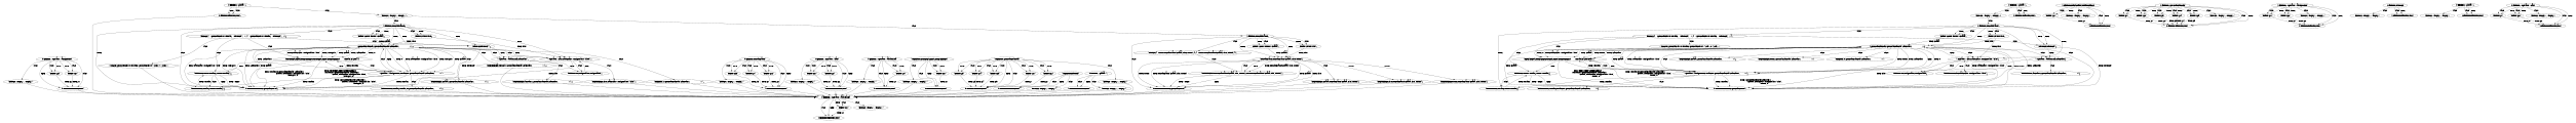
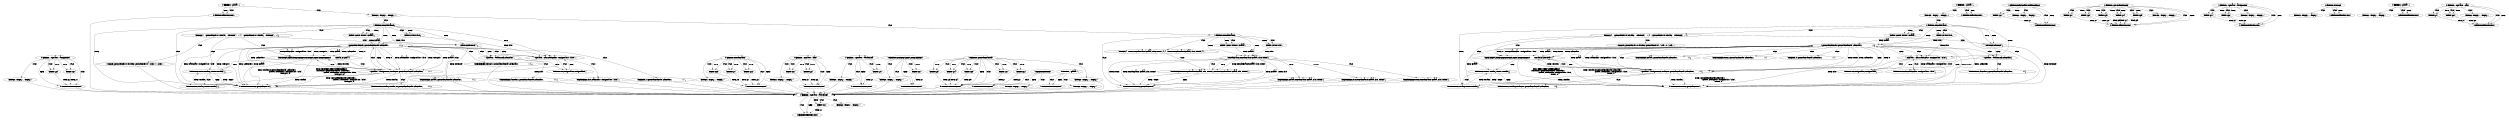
  digraph {
    n1 [label=<(METHOD,&lt;operator&gt;.addressOf)>]
    n2 [label=<(PARAM,p1)>]
    n3 [label=<(BLOCK,&lt;empty&gt;,&lt;empty&gt;)>]
    n4 [label=<(METHOD_RETURN,ANY)>]
    n5 [label=<(METHOD,&lt;global&gt;)<SUB>1</SUB>>]
    n6 [label=<(BLOCK,&lt;empty&gt;,&lt;empty&gt;)<SUB>1</SUB>>]
    n7 [label=<(METHOD_RETURN,ANY)<SUB>1</SUB>>]
    n8 [label=<(METHOD,DecodeFrame)<SUB>1</SUB>>]
    n9 [label=<(PARAM,const uint8_t *cxdata)<SUB>1</SUB>>]
    n10 [label=<(PARAM,size_t size)<SUB>1</SUB>>]
    n11 [label=<(BLOCK,{    vpx_codec_err_t res_dec;    InitOnce();   ...,{    vpx_codec_err_t res_dec;    InitOnce();   ...)<SUB>1</SUB>>]
    n12 [label=<(InitOnce,InitOnce())<SUB>3</SUB>>]
    n13 [label=<(vpx_codec_decode,vpx_codec_decode(&amp;decoder_,                    ...)<SUB>5</SUB>>]
    n14 [label=<(&lt;operator&gt;.cast,static_cast&lt;unsigned int&gt;(size))<SUB>6</SUB>>]
    n15 [label=<(IDENTIFIER,res_dec,return res_dec;)<SUB>8</SUB>>]
    n16 [label=<(METHOD_RETURN,vpx_codec_err_t)<SUB>1</SUB>>]
    n17 [label="<(LOCAL,vpx_codec_err_t res_dec: vpx_codec_err_t)<SUB>2</SUB>>"]
    n18 [label=<(REGISTER_STATE_CHECK,REGISTER_STATE_CHECK(        res_dec = vpx_code...)<SUB>4</SUB>>]
    n19 [label=<(RETURN,return res_dec;,return res_dec;)<SUB>8</SUB>>]
    n20 [label=<(&lt;operator&gt;.addressOf,&amp;decoder_)<SUB>5</SUB>>]
    n21 [label=<(&lt;operator&gt;.assignment,res_dec = vpx_codec_decode(&amp;decoder_,          ...)<SUB>5</SUB>>]
    n22 [label=<(IDENTIFIER,cxdata,vpx_codec_decode(&amp;decoder_,                    ...)<SUB>6</SUB>>]
    n23 [label=<(IDENTIFIER,NULL,vpx_codec_decode(&amp;decoder_,                    ...)<SUB>7</SUB>>]
    n24 [label=<(LITERAL,0,vpx_codec_decode(&amp;decoder_,                    ...)<SUB>7</SUB>>]
    n25 [label=<(UNKNOWN,unsigned int,unsigned int)<SUB>6</SUB>>]
    n26 [label=<(IDENTIFIER,size,static_cast&lt;unsigned int&gt;(size))<SUB>6</SUB>>]
    n27 [label=<(IDENTIFIER,decoder_,vpx_codec_decode(&amp;decoder_,                    ...)<SUB>5</SUB>>]
    n28 [label=<(IDENTIFIER,res_dec,res_dec = vpx_codec_decode(&amp;decoder_,          ...)<SUB>5</SUB>>]
    n29 [label=<(METHOD,REGISTER_STATE_CHECK)>]
    n30 [label=<(PARAM,p1)>]
    n31 [label=<(BLOCK,&lt;empty&gt;,&lt;empty&gt;)>]
    n32 [label=<(METHOD_RETURN,ANY)>]
    n33 [label=<(METHOD,vpx_codec_decode)>]
    n34 [label=<(PARAM,p1)>]
    n35 [label=<(PARAM,p2)>]
    n36 [label=<(PARAM,p3)>]
    n37 [label=<(PARAM,p4)>]
    n38 [label=<(PARAM,p5)>]
    n39 [label=<(BLOCK,&lt;empty&gt;,&lt;empty&gt;)>]
    n40 [label=<(METHOD_RETURN,ANY)>]
    n41 [label=<(METHOD,&lt;operator&gt;.assignment)>]
    n42 [label=<(PARAM,p1)>]
    n43 [label=<(PARAM,p2)>]
    n44 [label=<(BLOCK,&lt;empty&gt;,&lt;empty&gt;)>]
    n45 [label=<(METHOD_RETURN,ANY)>]
    n46 [label=<(METHOD,InitOnce)>]
    n47 [label=<(BLOCK,&lt;empty&gt;,&lt;empty&gt;)>]
    n48 [label=<(METHOD_RETURN,ANY)>]
    n49 [label=<(METHOD,&lt;global&gt;)<SUB>1</SUB>>]
    n50 [label=<(BLOCK,&lt;empty&gt;,&lt;empty&gt;)>]
    n51 [label=<(METHOD_RETURN,ANY)>]
    n52 [label=<(METHOD,&lt;operator&gt;.cast)>]
    n53 [label=<(PARAM,p1)>]
    n54 [label=<(PARAM,p2)>]
    n55 [label=<(BLOCK,&lt;empty&gt;,&lt;empty&gt;)>]
    n56 [label=<(METHOD_RETURN,ANY)>]
    n57 [label=<(METHOD,&lt;operator&gt;.assignment)>]
    n58 [label=<(PARAM,p1)>]
    n59 [label=<(PARAM,p2)>]
    n60 [label=<(BLOCK,&lt;empty&gt;,&lt;empty&gt;)>]
    n61 [label=<(METHOD_RETURN,ANY)>]
    n62 [label=<(METHOD,&lt;global&gt;)<SUB>1</SUB>>]
    n63 [label=<(BLOCK,&lt;empty&gt;,&lt;empty&gt;)<SUB>1</SUB>>]
    n64 [label=<(METHOD_RETURN,ANY)<SUB>1</SUB>>]
    n65 [label=<(METHOD,DecodeFrame)<SUB>1</SUB>>]
    n66 [label=<(METHOD,DecodeFrame)<SUB>5</SUB>>]
    n67 [label=<(PARAM,const uint8_t *cxdata)<SUB>1</SUB>>]
    n68 [label=<(PARAM,size_t size)<SUB>1</SUB>>]
    n69 [label=<(BLOCK,{   return DecodeFrame(cxdata, size, NULL); },{   return DecodeFrame(cxdata, size, NULL); })<SUB>1</SUB>>]
    n70 [label=<(DecodeFrame,DecodeFrame(cxdata, size, NULL))<SUB>2</SUB>>]
    n71 [label=<(METHOD_RETURN,vpx_codec_err_t)<SUB>1</SUB>>]
    n72 [label=<(PARAM,const uint8_t *cxdata)<SUB>5</SUB>>]
    n73 [label=<(PARAM,size_t size)<SUB>5</SUB>>]
    n74 [label=<(BLOCK,{    vpx_codec_err_t res_dec;    InitOnce();   ...,{    vpx_codec_err_t res_dec;    InitOnce();   ...)<SUB>6</SUB>>]
    n75 [label=<(InitOnce,InitOnce())<SUB>8</SUB>>]
    n76 [label=<(vpx_codec_decode,vpx_codec_decode(&amp;decoder_,                    ...)<SUB>10</SUB>>]
    n77 [label=<(&lt;operator&gt;.cast,static_cast&lt;unsigned int&gt;(size))<SUB>11</SUB>>]
    n78 [label=<(IDENTIFIER,res_dec,return res_dec;)<SUB>13</SUB>>]
    n79 [label=<(METHOD_RETURN,vpx_codec_err_t)<SUB>5</SUB>>]
    n80 [label=<(RETURN,return DecodeFrame(cxdata, size, NULL);,return DecodeFrame(cxdata, size, NULL);)<SUB>2</SUB>>]
    n81 [label=<(IDENTIFIER,cxdata,DecodeFrame(cxdata, size, NULL))<SUB>2</SUB>>]
    n82 [label=<(IDENTIFIER,size,DecodeFrame(cxdata, size, NULL))<SUB>2</SUB>>]
    n83 [label=<(IDENTIFIER,NULL,DecodeFrame(cxdata, size, NULL))<SUB>2</SUB>>]
    n84 [label="<(LOCAL,vpx_codec_err_t res_dec: vpx_codec_err_t)<SUB>7</SUB>>"]
    n85 [label=<(API_REGISTER_STATE_CHECK,API_REGISTER_STATE_CHECK(        res_dec = vpx_...)<SUB>9</SUB>>]
    n86 [label=<(RETURN,return res_dec;,return res_dec;)<SUB>13</SUB>>]
    n87 [label=<(&lt;operator&gt;.addressOf,&amp;decoder_)<SUB>10</SUB>>]
    n88 [label=<(&lt;operator&gt;.assignment,res_dec = vpx_codec_decode(&amp;decoder_,          ...)<SUB>10</SUB>>]
    n89 [label=<(IDENTIFIER,cxdata,vpx_codec_decode(&amp;decoder_,                    ...)<SUB>11</SUB>>]
    n90 [label=<(IDENTIFIER,user_priv,vpx_codec_decode(&amp;decoder_,                    ...)<SUB>12</SUB>>]
    n91 [label=<(LITERAL,0,vpx_codec_decode(&amp;decoder_,                    ...)<SUB>12</SUB>>]
    n92 [label=<(UNKNOWN,unsigned int,unsigned int)<SUB>11</SUB>>]
    n93 [label=<(IDENTIFIER,size,static_cast&lt;unsigned int&gt;(size))<SUB>11</SUB>>]
    n94 [label=<(IDENTIFIER,decoder_,vpx_codec_decode(&amp;decoder_,                    ...)<SUB>10</SUB>>]
    n95 [label=<(IDENTIFIER,res_dec,res_dec = vpx_codec_decode(&amp;decoder_,          ...)<SUB>10</SUB>>]
    n96 [label=<(METHOD,DecodeFrame)>]
    n97 [label=<(PARAM,p1)>]
    n98 [label=<(PARAM,p2)>]
    n99 [label=<(PARAM,p3)>]
    n100 [label=<(BLOCK,&lt;empty&gt;,&lt;empty&gt;)>]
    n101 [label=<(METHOD_RETURN,ANY)>]
    n102 [label=<(METHOD,&lt;operator&gt;.cast)>]
    n103 [label=<(PARAM,p1)>]
    n104 [label=<(PARAM,p2)>]
    n105 [label=<(BLOCK,&lt;empty&gt;,&lt;empty&gt;)>]
    n106 [label=<(METHOD_RETURN,ANY)>]
    n107 [label=<(METHOD,&lt;operator&gt;.addressOf)>]
    n108 [label=<(PARAM,p1)>]
    n109 [label=<(BLOCK,&lt;empty&gt;,&lt;empty&gt;)>]
    n110 [label=<(METHOD_RETURN,ANY)>]
    n111 [label=<(METHOD,API_REGISTER_STATE_CHECK)>]
    n112 [label=<(PARAM,p1)>]
    n113 [label=<(BLOCK,&lt;empty&gt;,&lt;empty&gt;)>]
    n114 [label=<(METHOD_RETURN,ANY)>]
    n115 [label=<(METHOD,InitOnce)>]
    n116 [label=<(BLOCK,&lt;empty&gt;,&lt;empty&gt;)>]
    n117 [label=<(METHOD_RETURN,ANY)>]
    n118 [label=<(METHOD,&lt;global&gt;)<SUB>1</SUB>>]
    n119 [label=<(BLOCK,&lt;empty&gt;,&lt;empty&gt;)>]
    n120 [label=<(METHOD_RETURN,ANY)>]
    n121 [label=<(METHOD,vpx_codec_decode)>]
    n122 [label=<(PARAM,p1)>]
    n123 [label=<(PARAM,p2)>]
    n124 [label=<(PARAM,p3)>]
    n125 [label=<(PARAM,p4)>]
    n126 [label=<(PARAM,p5)>]
    n127 [label=<(BLOCK,&lt;empty&gt;,&lt;empty&gt;)>]
    n128 [label=<(METHOD_RETURN,ANY)>]
    n1 -> n2 [label="AST: "]
    n1 -> n2 [label="DDG: "]
    n1 -> n3 [label="AST: "]
    n1 -> n4 [label="AST: "]
    n1 -> n4 [label="CFG: "]
    n2 -> n4 [label="DDG: p1"]
    n5 -> n6 [label="AST: "]
    n5 -> n7 [label="AST: "]
    n5 -> n7 [label="CFG: "]
    n6 -> n8 [label="AST: "]
    n8 -> n9 [label="AST: "]
    n8 -> n9 [label="DDG: "]
    n8 -> n10 [label="AST: "]
    n8 -> n10 [label="DDG: "]
    n8 -> n11 [label="AST: "]
    n8 -> n12 [label="CFG: "]
    n8 -> n12 [label="DDG: "]
    n8 -> n13 [label="DDG: "]
    n8 -> n14 [label="DDG: "]
    n8 -> n15 [label="DDG: "]
    n8 -> n16 [label="AST: "]
    n9 -> n13 [label="DDG: cxdata"]
    n10 -> n13 [label="DDG: size"]
    n10 -> n14 [label="DDG: size"]
    n11 -> n12 [label="AST: "]
    n11 -> n17 [label="AST: "]
    n11 -> n18 [label="AST: "]
    n11 -> n19 [label="AST: "]
    n12 -> n16 [label="DDG: InitOnce()"]
    n12 -> n20 [label="CFG: "]
    n13 -> n14 [label="AST: "]
    n13 -> n16 [label="DDG: &amp;decoder_"]
    n13 -> n16 [label="DDG: cxdata"]
    n13 -> n16 [label="DDG: static_cast&lt;unsigned int&gt;(size)"]
    n13 -> n16 [label="DDG: NULL"]
    n13 -> n18 [label="DDG: cxdata"]
    n13 -> n18 [label="DDG: NULL"]
    n13 -> n18 [label="DDG: &amp;decoder_"]
    n13 -> n18 [label="DDG: 0"]
    n13 -> n18 [label="DDG: static_cast&lt;unsigned int&gt;(size)"]
    n13 -> n20 [label="AST: "]
    n13 -> n21 [label="CFG: "]
    n13 -> n21 [label="DDG: cxdata"]
    n13 -> n21 [label="DDG: NULL"]
    n13 -> n21 [label="DDG: &amp;decoder_"]
    n13 -> n21 [label="DDG: 0"]
    n13 -> n21 [label="DDG: static_cast&lt;unsigned int&gt;(size)"]
    n13 -> n22 [label="AST: "]
    n13 -> n23 [label="AST: "]
    n13 -> n24 [label="AST: "]
    n14 -> n13 [label="CFG: "]
    n14 -> n16 [label="DDG: size"]
    n14 -> n25 [label="AST: "]
    n14 -> n26 [label="AST: "]
    n15 -> n19 [label="DDG: res_dec"]
    n18 -> n16 [label="DDG: res_dec = vpx_codec_decode(&amp;decoder_,\n                                  cxdata, static_cast&lt;unsigned int&gt;(size),\n                                 NULL, 0)"]
    n18 -> n16 [label="DDG: REGISTER_STATE_CHECK(\n       res_dec = vpx_codec_decode(&amp;decoder_,\n                                  cxdata, static_cast&lt;unsigned int&gt;(size),\n                                 NULL, 0))"]
    n18 -> n19 [label="CFG: "]
    n18 -> n21 [label="AST: "]
    n19 -> n15 [label="AST: "]
    n19 -> n16 [label="CFG: "]
    n19 -> n16 [label="DDG: &lt;RET&gt;"]
    n20 -> n25 [label="CFG: "]
    n20 -> n27 [label="AST: "]
    n21 -> n13 [label="AST: "]
    n21 -> n15 [label="DDG: res_dec"]
    n21 -> n16 [label="DDG: res_dec"]
    n21 -> n16 [label="DDG: vpx_codec_decode(&amp;decoder_,\n                                  cxdata, static_cast&lt;unsigned int&gt;(size),\n                                 NULL, 0)"]
    n21 -> n18 [label="CFG: "]
    n21 -> n18 [label="DDG: res_dec"]
    n21 -> n28 [label="AST: "]
    n25 -> n14 [label="CFG: "]
    n29 -> n30 [label="AST: "]
    n29 -> n30 [label="DDG: "]
    n29 -> n31 [label="AST: "]
    n29 -> n32 [label="AST: "]
    n29 -> n32 [label="CFG: "]
    n30 -> n32 [label="DDG: p1"]
    n33 -> n34 [label="AST: "]
    n33 -> n34 [label="DDG: "]
    n33 -> n35 [label="AST: "]
    n33 -> n35 [label="DDG: "]
    n33 -> n36 [label="AST: "]
    n33 -> n36 [label="DDG: "]
    n33 -> n37 [label="AST: "]
    n33 -> n37 [label="DDG: "]
    n33 -> n38 [label="AST: "]
    n33 -> n38 [label="DDG: "]
    n33 -> n39 [label="AST: "]
    n33 -> n40 [label="AST: "]
    n33 -> n40 [label="CFG: "]
    n34 -> n40 [label="DDG: p1"]
    n35 -> n40 [label="DDG: p2"]
    n36 -> n40 [label="DDG: p3"]
    n37 -> n40 [label="DDG: p4"]
    n38 -> n40 [label="DDG: p5"]
    n41 -> n42 [label="AST: "]
    n41 -> n42 [label="DDG: "]
    n41 -> n43 [label="AST: "]
    n41 -> n43 [label="DDG: "]
    n41 -> n44 [label="AST: "]
    n41 -> n45 [label="AST: "]
    n41 -> n45 [label="CFG: "]
    n42 -> n45 [label="DDG: p1"]
    n43 -> n45 [label="DDG: p2"]
    n46 -> n47 [label="AST: "]
    n46 -> n48 [label="AST: "]
    n46 -> n48 [label="CFG: "]
    n49 -> n50 [label="AST: "]
    n49 -> n51 [label="AST: "]
    n49 -> n51 [label="CFG: "]
    n52 -> n53 [label="AST: "]
    n52 -> n53 [label="DDG: "]
    n52 -> n54 [label="AST: "]
    n52 -> n54 [label="DDG: "]
    n52 -> n55 [label="AST: "]
    n52 -> n56 [label="AST: "]
    n52 -> n56 [label="CFG: "]
    n53 -> n56 [label="DDG: p1"]
    n54 -> n56 [label="DDG: p2"]
    n57 -> n58 [label="AST: "]
    n57 -> n58 [label="DDG: "]
    n57 -> n59 [label="AST: "]
    n57 -> n59 [label="DDG: "]
    n57 -> n60 [label="AST: "]
    n57 -> n61 [label="AST: "]
    n57 -> n61 [label="CFG: "]
    n58 -> n61 [label="DDG: p1"]
    n59 -> n61 [label="DDG: p2"]
    n60 -> n1
    n61 -> n1
    n62 -> n63 [label="AST: "]
    n62 -> n64 [label="AST: "]
    n62 -> n64 [label="CFG: "]
    n63 -> n65 [label="AST: "]
    n63 -> n66 [label="AST: "]
    n64 -> n1
    n65 -> n67 [label="AST: "]
    n65 -> n67 [label="DDG: "]
    n65 -> n68 [label="AST: "]
    n65 -> n68 [label="DDG: "]
    n65 -> n69 [label="AST: "]
    n65 -> n70 [label="CFG: "]
    n65 -> n70 [label="DDG: "]
    n65 -> n71 [label="AST: "]
    n66 -> n72 [label="AST: "]
    n66 -> n72 [label="DDG: "]
    n66 -> n73 [label="AST: "]
    n66 -> n73 [label="DDG: "]
    n66 -> n74 [label="AST: "]
    n66 -> n75 [label="CFG: "]
    n66 -> n75 [label="DDG: "]
    n66 -> n76 [label="DDG: "]
    n66 -> n77 [label="DDG: "]
    n66 -> n78 [label="DDG: "]
    n66 -> n79 [label="AST: "]
    n67 -> n70 [label="DDG: cxdata"]
    n68 -> n70 [label="DDG: size"]
    n69 -> n80 [label="AST: "]
    n70 -> n71 [label="DDG: cxdata"]
    n70 -> n71 [label="DDG: size"]
    n70 -> n71 [label="DDG: NULL"]
    n70 -> n71 [label="DDG: DecodeFrame(cxdata, size, NULL)"]
    n70 -> n80 [label="CFG: "]
    n70 -> n80 [label="DDG: DecodeFrame(cxdata, size, NULL)"]
-   n70 -> n81 [label="AST: "]
+   n70 -> n81 [label="CFG: "]
    n70 -> n82 [label="NULL: "]
-   n70 -> n83 [label="NULL: "]
+   n70 -> n83 [label="AST: "]
    n71 -> n1
    n72 -> n76 [label="DDG: cxdata"]
    n73 -> n76 [label="DDG: size"]
    n73 -> n77 [label="DDG: size"]
    n74 -> n75 [label="AST: "]
    n74 -> n84 [label="AST: "]
    n74 -> n85 [label="AST: "]
    n74 -> n86 [label="AST: "]
    n75 -> n79 [label="DDG: InitOnce()"]
    n75 -> n87 [label="CFG: "]
    n76 -> n77 [label="AST: "]
    n76 -> n79 [label="DDG: &amp;decoder_"]
    n76 -> n79 [label="DDG: cxdata"]
    n76 -> n79 [label="DDG: static_cast&lt;unsigned int&gt;(size)"]
    n76 -> n79 [label="DDG: user_priv"]
    n76 -> n85 [label="DDG: 0"]
    n76 -> n85 [label="DDG: static_cast&lt;unsigned int&gt;(size)"]
    n76 -> n85 [label="DDG: user_priv"]
    n76 -> n85 [label="DDG: cxdata"]
    n76 -> n85 [label="DDG: &amp;decoder_"]
    n76 -> n87 [label="AST: "]
    n76 -> n88 [label="CFG: "]
    n76 -> n88 [label="DDG: 0"]
    n76 -> n88 [label="DDG: static_cast&lt;unsigned int&gt;(size)"]
    n76 -> n88 [label="DDG: user_priv"]
    n76 -> n88 [label="DDG: cxdata"]
    n76 -> n88 [label="DDG: &amp;decoder_"]
    n76 -> n89 [label="AST: "]
    n76 -> n90 [label="AST: "]
    n76 -> n91 [label="AST: "]
    n77 -> n76 [label="CFG: "]
    n77 -> n79 [label="DDG: size"]
    n77 -> n92 [label="AST: "]
    n77 -> n93 [label="AST: "]
    n78 -> n86 [label="DDG: res_dec"]
    n79 -> n1
    n80 -> n70 [label="AST: "]
    n80 -> n71 [label="CFG: "]
    n80 -> n71 [label="DDG: &lt;RET&gt;"]
    n81 -> n1
    n82 -> n1
    n83 -> n1
    n84 -> n1
    n85 -> n79 [label="DDG: res_dec = vpx_codec_decode(&amp;decoder_,\n                                  cxdata, static_cast&lt;unsigned int&gt;(size),\n                                 user_priv, 0)"]
    n85 -> n79 [label="DDG: API_REGISTER_STATE_CHECK(\n       res_dec = vpx_codec_decode(&amp;decoder_,\n                                  cxdata, static_cast&lt;unsigned int&gt;(size),\n                                 user_priv, 0))"]
    n85 -> n86 [label="CFG: "]
    n85 -> n88 [label="AST: "]
    n86 -> n78 [label="AST: "]
    n86 -> n79 [label="CFG: "]
    n86 -> n79 [label="DDG: &lt;RET&gt;"]
    n87 -> n92 [label="CFG: "]
    n87 -> n94 [label="AST: "]
    n88 -> n76 [label="AST: "]
    n88 -> n78 [label="DDG: res_dec"]
    n88 -> n79 [label="DDG: res_dec"]
    n88 -> n79 [label="DDG: vpx_codec_decode(&amp;decoder_,\n                                  cxdata, static_cast&lt;unsigned int&gt;(size),\n                                 user_priv, 0)"]
    n88 -> n85 [label="CFG: "]
    n88 -> n85 [label="DDG: res_dec"]
    n88 -> n95 [label="AST: "]
    n89 -> n1
    n90 -> n1
    n91 -> n1
    n92 -> n77 [label="CFG: "]
    n93 -> n1
    n94 -> n1
    n95 -> n1
    n96 -> n97 [label="AST: "]
    n96 -> n97 [label="DDG: "]
    n96 -> n98 [label="AST: "]
    n96 -> n98 [label="DDG: "]
    n96 -> n99 [label="AST: "]
    n96 -> n99 [label="DDG: "]
    n96 -> n100 [label="AST: "]
    n96 -> n101 [label="AST: "]
    n96 -> n101 [label="CFG: "]
    n97 -> n101 [label="DDG: p1"]
    n98 -> n101 [label="DDG: p2"]
    n99 -> n101 [label="DDG: p3"]
    n100 -> n1
    n101 -> n1
    n102 -> n103 [label="AST: "]
    n102 -> n103 [label="DDG: "]
    n102 -> n104 [label="AST: "]
    n102 -> n104 [label="DDG: "]
    n102 -> n105 [label="AST: "]
    n102 -> n106 [label="AST: "]
    n102 -> n106 [label="CFG: "]
    n103 -> n106 [label="DDG: p1"]
    n104 -> n106 [label="DDG: p2"]
    n105 -> n1
    n106 -> n1
    n107 -> n108 [label="AST: "]
    n107 -> n108 [label="DDG: "]
    n107 -> n109 [label="AST: "]
    n107 -> n110 [label="AST: "]
    n107 -> n110 [label="CFG: "]
    n108 -> n110 [label="DDG: p1"]
    n109 -> n1
    n110 -> n1
    n111 -> n112 [label="AST: "]
    n111 -> n112 [label="DDG: "]
    n111 -> n113 [label="AST: "]
    n111 -> n114 [label="AST: "]
    n111 -> n114 [label="CFG: "]
    n112 -> n114 [label="DDG: p1"]
    n113 -> n1
    n114 -> n1
    n115 -> n116 [label="AST: "]
    n115 -> n117 [label="AST: "]
    n115 -> n117 [label="CFG: "]
    n116 -> n1
    n117 -> n1
    n118 -> n119 [label="AST: "]
    n118 -> n120 [label="AST: "]
    n118 -> n120 [label="CFG: "]
    n119 -> n1
    n120 -> n1
    n121 -> n122 [label="AST: "]
    n121 -> n122 [label="DDG: "]
    n121 -> n123 [label="AST: "]
    n121 -> n123 [label="DDG: "]
    n121 -> n124 [label="AST: "]
    n121 -> n124 [label="DDG: "]
    n121 -> n125 [label="AST: "]
    n121 -> n125 [label="DDG: "]
    n121 -> n126 [label="AST: "]
    n121 -> n126 [label="DDG: "]
    n121 -> n127 [label="AST: "]
    n121 -> n128 [label="AST: "]
    n121 -> n128 [label="CFG: "]
    n122 -> n128 [label="DDG: p1"]
    n123 -> n128 [label="DDG: p2"]
    n124 -> n128 [label="DDG: p3"]
    n125 -> n128 [label="DDG: p4"]
    n126 -> n128 [label="DDG: p5"]
    n127 -> n1
    n128 -> n1
  }
